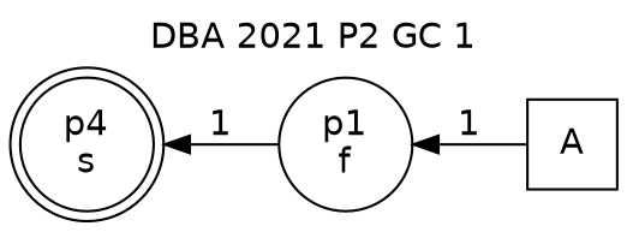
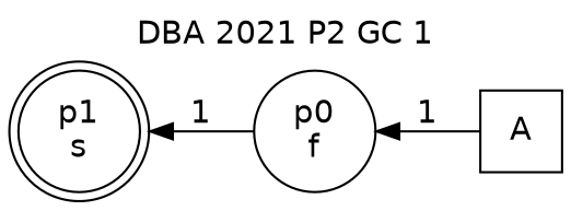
  digraph {
    fontname="DejaVu Sans"
    label=" DBA 2021 P2 GC 1 "
    labelloc=tl
    rankdir=RL
    node [fontname="DejaVu Sans"]
    edge [fontname="DejaVu Sans"]
    n1 [label=A shape=square]
-   n2 [label="p1\nf" shape=circle]
-   n3 [label="p4\ns" shape=doublecircle]
+   n2 [label="p0\nf" shape=circle]
+   n3 [label="p1\ns" shape=doublecircle]
    n1 -> n2 [label=1]
    n2 -> n3 [label=1]
  }
